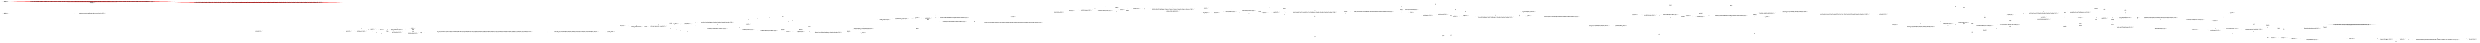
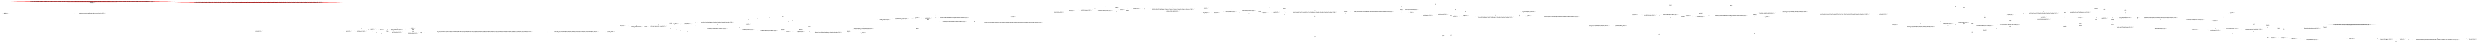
  digraph {
    rankdir=LR
    node [fillcolor=white shape=ellipse style=filled]
    edge [style=bold]
    n1 [label="jvmStats = frequently()? new JvmStats(randomNonNegativeLong(),randomNonNegativeLong(),new JvmStats.Mem(randomNonNegativeLong(),randomNonNegativeLong(),randomNonNegativeLong(),randomNonNegativeLong(),randomNonNegativeLong(),memoryPools),threads,garbageCollectors,randomBoolean()? Collections.emptyList(): bufferPoolList,classes): null@@@43@@@['0', '0', '1']"]
    n2 [label="ThreadPoolStats threadPoolStats = null@@@45@@@['0', '0', '1']"]
    n3 [fillcolor=lightgray label="return new NodeStats(node,randomNonNegativeLong(),null,osStats,processStats,jvmStats,threadPoolStats,fsInfo,transportStats,httpStats,allCircuitBreakerStats,scriptStats,discoveryStats,ingestStats,adaptiveSelectionStats)@@@133@@@['0', '0', '1']"]
    n4 [label="frequently()@@@46@@@['0', '0', '1']" shape=diamond]
    n5 [label="int numProcessors = randomIntBetween(0,10)@@@95@@@['0', '0', '1']"]
    n6 [label="j < numProcessors@@@105@@@['0', '0', '1']" shape=diamond]
    n7 [label="List<IngestStats.PipelineStat> ingestPipelineStats = new ArrayList<>(numPipelines)@@@96@@@['0', '0', '1']"]
    n8 [label="List<IngestStats.ProcessorStat> processorPerPipeline = new ArrayList<>(numProcessors)@@@103@@@['0', '0', '1']"]
    n9 [label="j++@@@106@@@['0', '0', '1']"]
    n10 [label="IngestStats.Stats processorStats = new IngestStats.Stats(randomNonNegativeLong(),randomNonNegativeLong(),randomNonNegativeLong(),randomNonNegativeLong())@@@107@@@['0', '0', '1']"]
    n11 [label="processorPerPipeline.add(new IngestStats.ProcessorStat(randomAlphaOfLengthBetween(3,10),processorStats))@@@108@@@['0', '0', '1']"]
    n12 [label="ingestProcessorStats.put(pipelineId,processorPerPipeline)@@@110@@@['0', '0', '1']"]
    n13 [label="Map<String,List<IngestStats.ProcessorStat>> ingestProcessorStats = new HashMap<>(numPipelines)@@@97@@@['0', '0', '1']"]
    n14 [label="ingestStats = new IngestStats(totalStats,ingestPipelineStats,ingestProcessorStats)@@@112@@@['0', '0', '1']"]
    n15 [label="int j = 0@@@104@@@['0', '0', '1']"]
    n16 [label="i++@@@100@@@['0', '0', '1']"]
    n17 [label="ResponseCollectorService.ComputedNodeStats stats = new ResponseCollectorService.ComputedNodeStats(nodeId,randomIntBetween(1,10),randomIntBetween(0,2000),randomDoubleBetween(1.0,10000000.0,true),randomDoubleBetween(1.0,10000000.0,true))@@@127@@@['0', '0', '1']"]
    n18 [label="nodeStats.put(nodeId,stats)@@@128@@@['0', '0', '1']"]
    n19 [label="i++@@@121@@@['0', '0', '1']"]
    n20 [label="ScriptStats scriptStats = frequently()? new ScriptStats(randomNonNegativeLong(),randomNonNegativeLong(),randomNonNegativeLong()): null@@@89@@@['0', '0', '1']"]
    n21 [label="DiscoveryStats discoveryStats = frequently()? new DiscoveryStats(randomBoolean()? new PendingClusterStateStats(randomInt(),randomInt(),randomInt()): null,randomBoolean()? new PublishClusterStateStats(randomNonNegativeLong(),randomNonNegativeLong(),randomNonNegativeLong()): null): null@@@90@@@['0', '0', '1']"]
    n22 [label="IngestStats ingestStats = null@@@91@@@['0', '0', '1']"]
    n23 [label="JvmStats.Threads threads = new JvmStats.Threads(randomIntBetween(1,1000),randomIntBetween(1,1000))@@@26@@@['0', '0', '1']"]
    n24 [label="int numGarbageCollectors = randomIntBetween(0,10)@@@27@@@['0', '0', '1']"]
    n25 [label="i < numGarbageCollectors@@@30@@@['0', '0', '1']" shape=diamond]
    n26 [label="JvmStats.GarbageCollector(( garbageCollectorsArray = new JvmStats.GarbageCollector((((@@@28@@@['0', '0', '1']"]
    n27 [label="frequently()@@@57@@@['0', '0', '1']" shape=diamond]
    n28 [label="int numDeviceStats = randomIntBetween(0,10)@@@58@@@['0', '0', '1']"]
    n29 [label="int i = 0@@@69@@@['0', '0', '1']"]
    n30 [label="TransportStats transportStats = frequently()? new TransportStats(randomNonNegativeLong(),randomNonNegativeLong(),randomNonNegativeLong(),randomNonNegativeLong(),randomNonNegativeLong()): null@@@76@@@['0', '0', '1']"]
    n31 [label="fsInfo = new FsInfo(randomNonNegativeLong(),ioStats,paths)@@@74@@@['0', '0', '1']"]
    n32 [label="FsInfo.Path(( paths = new FsInfo.Path((((@@@68@@@['0', '0', '1']"]
    n33 [label="FsInfo.IoStats ioStats = new FsInfo.IoStats(deviceStatsArray)@@@66@@@['0', '0', '1']"]
    n34 [label="i < numDeviceStats@@@61@@@['0', '0', '1']" shape=diamond]
    n35 [label="int numPaths = randomIntBetween(0,10)@@@67@@@['0', '0', '1']"]
    n36 [label="int i = 0@@@60@@@['0', '0', '1']"]
    n37 [label="FsInfo.DeviceStats(( deviceStatsArray = new FsInfo.DeviceStats((((@@@59@@@['0', '0', '1']"]
    n38 [label="i < numPaths@@@70@@@['0', '0', '1']" shape=diamond]
    n39 [label="HttpStats httpStats = frequently()? new HttpStats(randomNonNegativeLong(),randomNonNegativeLong()): null@@@77@@@['0', '0', '1']"]
    n40 [label="FsInfo.DeviceStats previousDeviceStats = randomBoolean()? null: new FsInfo.DeviceStats(randomInt(),randomInt(),randomAlphaOfLengthBetween(3,10),randomNonNegativeLong(),randomNonNegativeLong(),randomNonNegativeLong(),randomNonNegativeLong(),null)@@@63@@@['0', '0', '1']"]
    n41 [label="deviceStatsArray(i( = new FsInfo.DeviceStats(randomInt(),randomInt(),randomAlphaOfLengthBetween(3,10),randomNonNegativeLong(),randomNonNegativeLong(),randomNonNegativeLong(),randomNonNegativeLong(),previousDeviceStats)@@@64@@@['0', '0', '1']"]
    n42 [label="i++@@@62@@@['0', '0', '1']"]
    n43 [label="paths(i( = new FsInfo.Path(randomAlphaOfLengthBetween(3,10),randomBoolean()? randomAlphaOfLengthBetween(3,10): null,randomNonNegativeLong(),randomNonNegativeLong(),randomNonNegativeLong())@@@72@@@['0', '0', '1']"]
    n44 [label="i++@@@71@@@['0', '0', '1']"]
    n45 [label="frequently()@@@92@@@['0', '0', '1']" shape=diamond]
    n46 [label="IngestStats.Stats totalStats = new IngestStats.Stats(randomNonNegativeLong(),randomNonNegativeLong(),randomNonNegativeLong(),randomNonNegativeLong())@@@93@@@['0', '0', '1']"]
    n47 [label="int i = 0@@@98@@@['0', '0', '1']"]
    n48 [label="i < numPipelines@@@99@@@['0', '0', '1']" shape=diamond]
    n49 [label="int numPipelines = randomIntBetween(0,10)@@@94@@@['0', '0', '1']"]
    n50 [label="AdaptiveSelectionStats adaptiveSelectionStats = null@@@114@@@['0', '0', '1']"]
    n51 [label="String pipelineId = randomAlphaOfLengthBetween(3,10)@@@101@@@['0', '0', '1']"]
    n52 [label="ingestPipelineStats.add(new IngestStats.PipelineStat(pipelineId,new IngestStats.Stats(randomNonNegativeLong(),randomNonNegativeLong(),randomNonNegativeLong(),randomNonNegativeLong())))@@@102@@@['0', '0', '1']"]
    n53 [label="frequently()@@@115@@@['0', '0', '1']" shape=diamond]
    n54 [label="List<JvmStats.BufferPool> bufferPoolList = new ArrayList<>()@@@36@@@['0', '0', '1']"]
    n55 [label="int i = 0@@@37@@@['0', '0', '1']"]
    n56 [label="i < numBufferPools@@@38@@@['0', '0', '1']" shape=diamond]
    n57 [label="i++@@@39@@@['0', '0', '1']"]
    n58 [label="String nodeId = randomAlphaOfLengthBetween(3,10)@@@122@@@['0', '0', '1']"]
    n59 [label="nodeConnections.put(nodeId,randomLongBetween(0,100))@@@124@@@['0', '0', '1']"]
    n60 [label="frequently()@@@123@@@['0', '0', '1']" shape=diamond]
    n61 [label="frequently()@@@126@@@['0', '0', '1']" shape=diamond]
    n62 [label="JvmStats.Classes classes = new JvmStats.Classes(randomNonNegativeLong(),randomNonNegativeLong(),randomNonNegativeLong())@@@42@@@['0', '0', '1']"]
    n63 [label="bufferPoolList.add(new JvmStats.BufferPool(randomAlphaOfLengthBetween(3,10),randomNonNegativeLong(),randomNonNegativeLong(),randomNonNegativeLong()))@@@40@@@['0', '0', '1']"]
    n64 [label="long swapTotal = randomNonNegativeLong()@@@13@@@['0', '0', '1']"]
    n65 [label="osStats = new OsStats(System.currentTimeMillis(),new OsStats.Cpu(randomShort(),loadAverages),new OsStats.Mem(memTotal,randomLongBetween(0,memTotal)),new OsStats.Swap(swapTotal,randomLongBetween(0,swapTotal)),new OsStats.Cgroup(randomAlphaOfLength(8),randomNonNegativeLong(),randomAlphaOfLength(8),randomNonNegativeLong(),randomNonNegativeLong(),new OsStats.Cgroup.CpuStat(randomNonNegativeLong(),randomNonNegativeLong(),randomNonNegativeLong()),randomAlphaOfLength(8),Long.toString(randomNonNegativeLong()),Long.toString(randomNonNegativeLong())))@@@14@@@['0', '0', '1']"]
    n66 [label="ProcessStats processStats = frequently()? new ProcessStats(randomNonNegativeLong(),randomNonNegativeLong(),randomNonNegativeLong(),new ProcessStats.Cpu(randomShort(),randomNonNegativeLong()),new ProcessStats.Mem(randomNonNegativeLong())): null@@@16@@@['0', '0', '1']"]
    n67 [label="AllCircuitBreakerStats allCircuitBreakerStats = null@@@78@@@['0', '0', '1']"]
    n68 [label="i < 3@@@8@@@['0', '0', '1']" shape=diamond]
    n69 [label="loadAverages(i( = randomBoolean()? randomDouble(): -1@@@10@@@['0', '0', '1']"]
    n70 [label="long memTotal = randomNonNegativeLong()@@@12@@@['0', '0', '1']"]
    n71 [label="i++@@@9@@@['0', '0', '1']"]
    n72 [label="int i = 0@@@7@@@['0', '0', '1']"]
    n73 [label="JvmStats.GarbageCollectors garbageCollectors = new JvmStats.GarbageCollectors(garbageCollectorsArray)@@@34@@@['0', '0', '1']"]
    n74 [label="int numBufferPools = randomIntBetween(0,10)@@@35@@@['0', '0', '1']"]
    n75 [label="frequently()@@@79@@@['0', '0', '1']" shape=diamond]
    n76 [label="int numCircuitBreakerStats = randomIntBetween(0,10)@@@80@@@['0', '0', '1']"]
    n77 [label="CircuitBreakerStats(( circuitBreakerStatsArray = new CircuitBreakerStats((((@@@81@@@['0', '0', '1']"]
    n78 [label="i < numCircuitBreakerStats@@@83@@@['0', '0', '1']" shape=diamond]
    n79 [label="int i = 0@@@82@@@['0', '0', '1']"]
    n80 [label="allCircuitBreakerStats = new AllCircuitBreakerStats(circuitBreakerStatsArray)@@@87@@@['0', '0', '1']"]
    n81 [label="i++@@@51@@@['0', '0', '1']"]
    n82 [label="i < numThreadPoolStats@@@50@@@['0', '0', '1']" shape=diamond]
    n83 [label="threadPoolStats = new ThreadPoolStats(threadPoolStatsList)@@@54@@@['0', '0', '1']"]
    n84 [label="threadPoolStatsList.add(new ThreadPoolStats.Stats(randomAlphaOfLengthBetween(3,10),randomIntBetween(1,1000),randomIntBetween(1,1000),randomIntBetween(1,1000),randomNonNegativeLong(),randomIntBetween(1,1000),randomIntBetween(1,1000)))@@@52@@@['0', '0', '1']"]
    n85 [label="JvmStats jvmStats = null@@@17@@@['0', '0', '1']"]
    n86 [label="frequently()@@@18@@@['0', '0', '1']" shape=diamond]
-   n87 [fillcolor=lightgray label="createTestInstance['1', '0', '0']" shape=diamond]
    n88 [fillcolor=red label="return new ShardFollowNodeTaskStatus(randomAlphaOfLength(4),randomAlphaOfLength(4),randomAlphaOfLength(4),randomInt(),randomNonNegativeLong(),randomNonNegativeLong(),randomNonNegativeLong(),randomNonNegativeLong(),randomNonNegativeLong(),randomIntBetween(0,Integer.MAX_VALUE),randomIntBetween(0,Integer.MAX_VALUE),randomIntBetween(0,Integer.MAX_VALUE),randomNonNegativeLong(),randomNonNegativeLong(),randomNonNegativeLong(),randomNonNegativeLong(),randomNonNegativeLong(),randomNonNegativeLong(),randomNonNegativeLong(),randomNonNegativeLong(),randomNonNegativeLong(),randomNonNegativeLong(),randomNonNegativeLong(),randomReadExceptions(),randomLong(),randomBoolean()? new ElasticsearchException(\"fatal error\"): null)@@@3@@@['1', '0', '0']"]
    n89 [fillcolor=red label="return new ShardFollowNodeTaskStatus(randomAlphaOfLength(4),randomAlphaOfLength(4),randomAlphaOfLength(4),randomInt(),randomNonNegativeLong(),randomNonNegativeLong(),randomNonNegativeLong(),randomNonNegativeLong(),randomNonNegativeLong(),randomIntBetween(0,Integer.MAX_VALUE),randomIntBetween(0,Integer.MAX_VALUE),randomIntBetween(0,Integer.MAX_VALUE),randomNonNegativeLong(),randomNonNegativeLong(),randomNonNegativeLong(),randomNonNegativeLong(),randomNonNegativeLong(),randomNonNegativeLong(),randomNonNegativeLong(),randomNonNegativeLong(),randomNonNegativeLong(),randomNonNegativeLong(),randomNonNegativeLong(),randomNonNegativeLong(),randomReadExceptions(),randomLong(),randomBoolean()? new ElasticsearchException(\"fatal error\"): null)@@@3@@@['0', '1', '0']"]
    n90 [label="int numNodes = randomIntBetween(0,10)@@@116@@@['0', '0', '1']"]
    n91 [label="Map<String,Long> nodeConnections = new HashMap<>()@@@117@@@['0', '0', '1']"]
    n92 [label="i < numNodes@@@120@@@['0', '0', '1']" shape=diamond]
    n93 [label="Map<String,ResponseCollectorService.ComputedNodeStats> nodeStats = new HashMap<>()@@@118@@@['0', '0', '1']"]
    n94 [label="adaptiveSelectionStats = new AdaptiveSelectionStats(nodeConnections,nodeStats)@@@131@@@['0', '0', '1']"]
    n95 [fillcolor=lightgray label="createNodeStats['0', '0', '1']" shape=diamond]
    n96 [label="DiscoveryNode node = new DiscoveryNode(\"test_node\",buildNewFakeTransportAddress(),emptyMap(),emptySet(),VersionUtils.randomVersion(random()))@@@3@@@['0', '0', '1']"]
    n97 [label="OsStats osStats = null@@@4@@@['0', '0', '1']"]
    n98 [label="int numMemoryPools = randomIntBetween(0,10)@@@19@@@['0', '0', '1']"]
    n99 [label="List<JvmStats.MemoryPool> memoryPools = new ArrayList<>(numMemoryPools)@@@20@@@['0', '0', '1']"]
    n100 [label="i < numMemoryPools@@@22@@@['0', '0', '1']" shape=diamond]
    n101 [label="int i = 0@@@21@@@['0', '0', '1']"]
    n102 [label="i++@@@23@@@['0', '0', '1']"]
    n103 [label="memoryPools.add(new JvmStats.MemoryPool(randomAlphaOfLengthBetween(3,10),randomNonNegativeLong(),randomNonNegativeLong(),randomNonNegativeLong(),randomNonNegativeLong()))@@@24@@@['0', '0', '1']"]
    n104 [label="int i = 0@@@119@@@['0', '0', '1']"]
    n105 [label="frequently()@@@5@@@['0', '0', '1']" shape=diamond]
    n106 [label="double loadAverages = new double((((@@@6@@@['0', '0', '1']"]
    n107 [fillcolor=lightgray label="createTestInstance['0', '1', '0']" shape=diamond]
    n108 [label="i++@@@84@@@['0', '0', '1']"]
    n109 [label="circuitBreakerStatsArray(i( = new CircuitBreakerStats(randomAlphaOfLengthBetween(3,10),randomNonNegativeLong(),randomNonNegativeLong(),randomDouble(),randomNonNegativeLong())@@@85@@@['0', '0', '1']"]
    n110 [label="FsInfo fsInfo = null@@@56@@@['0', '0', '1']"]
    n111 [label="int i = 0@@@29@@@['0', '0', '1']"]
    n112 [label="i++@@@31@@@['0', '0', '1']"]
    n113 [label="garbageCollectorsArray(i( = new JvmStats.GarbageCollector(randomAlphaOfLengthBetween(3,10),randomNonNegativeLong(),randomNonNegativeLong())@@@32@@@['0', '0', '1']"]
    n114 [label="int i = 0@@@49@@@['0', '0', '1']"]
    n115 [label="List<ThreadPoolStats.Stats> threadPoolStatsList = new ArrayList<>()@@@48@@@['0', '0', '1']"]
    n116 [label="int numThreadPoolStats = randomIntBetween(0,10)@@@47@@@['0', '0', '1']"]
    n1 -> n2
    n1 -> n3 [label=jvmStats style=solid]
    n2 -> n3 [label=threadPoolStats style=solid]
    n2 -> n4
    n4 -> n82 [label=true style=dotted]
    n4 -> n83 [label=true style=dotted]
    n4 -> n110
    n4 -> n114 [label=true style=dotted]
    n4 -> n115 [label=true style=dotted]
    n4 -> n116
    n4 -> n116 [label=true style=dotted]
    n5 -> n6 [label=numProcessors style=solid]
    n5 -> n7
    n5 -> n8 [label=numProcessors style=solid]
    n6 -> n9 [label=true style=dotted]
    n6 -> n10 [label=true style=dotted]
    n6 -> n10
    n6 -> n11 [label=true style=dotted]
    n6 -> n12
    n7 -> n13
    n7 -> n14 [label=ingestPipelineStats style=solid]
    n8 -> n12 [label=processorPerPipeline style=solid]
    n8 -> n15
    n9 -> n6
    n9 -> n6 [label=j style=solid]
    n10 -> n11 [label=processorStats style=solid]
    n10 -> n11
    n11 -> n9
    n12 -> n16
    n13 -> n14 [label=ingestProcessorStats style=solid]
    n13 -> n47
    n14 -> n3 [label=ingestStats style=solid]
    n14 -> n50
    n15 -> n6
    n15 -> n6 [label=j style=solid]
    n15 -> n9 [label=j style=solid]
    n16 -> n48 [label=i style=solid]
    n16 -> n48
    n17 -> n18 [label=stats style=solid]
    n17 -> n18
    n18 -> n19
    n19 -> n92 [label=i style=solid]
    n19 -> n92
    n20 -> n3 [label=scriptStats style=solid]
    n20 -> n21
    n21 -> n3 [label=discoveryStats style=solid]
    n21 -> n22
    n22 -> n3 [label=ingestStats style=solid]
    n22 -> n45
    n23 -> n1 [label=threads style=solid]
    n23 -> n24
    n24 -> n25 [label=numGarbageCollectors style=solid]
    n24 -> n26
    n25 -> n73
    n25 -> n112 [label=true style=dotted]
    n25 -> n113
    n25 -> n113 [label=true style=dotted]
    n26 -> n73 [label=garbageCollectorsArray style=solid]
    n26 -> n111
    n27 -> n28 [label=true style=dotted]
    n27 -> n28
    n27 -> n29 [label=paths style=dotted]
    n27 -> n30
    n27 -> n31 [label=true style=dotted]
    n27 -> n32 [label=true style=dotted]
    n27 -> n33 [label=true style=dotted]
    n27 -> n34 [label=true style=dotted]
    n27 -> n35 [label=true style=dotted]
    n27 -> n36 [label=true style=dotted]
    n27 -> n37 [label=true style=dotted]
    n27 -> n38 [label=true style=dotted]
    n28 -> n34 [label=numDeviceStats style=solid]
    n28 -> n37
    n29 -> n38
    n29 -> n38 [label=i style=solid]
    n30 -> n3 [label=transportStats style=solid]
    n30 -> n39
    n31 -> n3 [label=fsInfo style=solid]
    n31 -> n30
    n32 -> n29
    n32 -> n31 [label=paths style=solid]
    n33 -> n31 [label=ioStats style=solid]
    n33 -> n35
    n34 -> n33
    n34 -> n40
    n34 -> n40 [label=true style=dotted]
    n34 -> n41 [label=true style=dotted]
    n34 -> n42 [label=threads style=dotted]
    n35 -> n32
    n35 -> n38 [label=numPaths style=solid]
    n36 -> n34
    n36 -> n34 [label=i style=solid]
    n37 -> n33 [label=deviceStatsArray style=solid]
    n37 -> n36
    n38 -> n31
    n38 -> n43 [label=true style=dotted]
    n38 -> n43
    n38 -> n44 [label=true style=dotted]
    n39 -> n3 [label=httpStats style=solid]
    n39 -> n67
    n40 -> n41 [label=previousDeviceStats style=solid]
    n40 -> n41
    n41 -> n33 [label=deviceStatsArray style=solid]
    n41 -> n42
    n41 -> n42 [label=i style=solid]
    n42 -> n34
    n42 -> n34 [label=i style=solid]
    n43 -> n31 [label=paths style=solid]
    n43 -> n44 [label=i style=solid]
    n43 -> n44
    n44 -> n38
    n44 -> n38 [label=i style=solid]
    n45 -> n5 [label=true style=dotted]
    n45 -> n7 [label=true style=dotted]
    n45 -> n13 [label=true style=dotted]
    n45 -> n14 [label=true style=dotted]
    n45 -> n46
    n45 -> n46 [label=true style=dotted]
    n45 -> n47 [label=true style=dotted]
    n45 -> n48 [label=true style=dotted]
    n45 -> n49 [label=true style=dotted]
    n45 -> n50
    n46 -> n14 [label=totalStats style=solid]
    n46 -> n49
    n47 -> n16 [label=i style=solid]
    n47 -> n48 [label=i style=solid]
    n47 -> n48
    n48 -> n6 [label=true style=dotted]
    n48 -> n8 [label=true style=dotted]
    n48 -> n12 [label=true style=dotted]
    n48 -> n14
    n48 -> n15 [label=true style=dotted]
    n48 -> n16 [label=true style=dotted]
    n48 -> n51 [label=true style=dotted]
    n48 -> n51
    n48 -> n52 [label=true style=dotted]
    n49 -> n5
    n49 -> n7 [label=numPipelines style=solid]
    n49 -> n13 [label=numPipelines style=solid]
    n49 -> n48 [label=numPipelines style=solid]
    n50 -> n3 [label=adaptiveSelectionStats style=solid]
    n50 -> n53
    n51 -> n12 [label=pipelineId style=solid]
    n51 -> n52 [label=pipelineId style=solid]
    n51 -> n52
    n52 -> n8
    n53 -> n3
    n53 -> n90
    n53 -> n90 [label=true style=dotted]
    n53 -> n91 [label=true style=dotted]
    n53 -> n92 [label=true style=dotted]
    n53 -> n93 [label=true style=dotted]
    n53 -> n94 [label=true style=dotted]
    n53 -> n104 [label=true style=dotted]
    n54 -> n1 [label=bufferPoolList style=solid]
    n54 -> n55
    n55 -> n56 [label=i style=solid]
    n55 -> n56
    n55 -> n57 [label=i style=solid]
    n56 -> n57 [label=true style=dotted]
    n56 -> n62
    n56 -> n63 [label=true style=dotted]
    n56 -> n63
    n57 -> n56
    n57 -> n56 [label=i style=solid]
    n58 -> n17 [label=nodeId style=solid]
    n58 -> n18 [label=nodeId style=solid]
    n58 -> n59 [label=nodeId style=solid]
    n58 -> n60
    n59 -> n61
    n60 -> n59
    n60 -> n59 [label=true style=dotted]
    n60 -> n61
    n61 -> n17 [label=true style=dotted]
    n61 -> n17
    n61 -> n18 [label=true style=dotted]
    n61 -> n19
    n62 -> n1 [label=classes style=solid]
    n62 -> n1
    n63 -> n57
    n64 -> n65
    n64 -> n65 [label=swapTotal style=solid]
    n65 -> n3 [label=osStats style=solid]
    n65 -> n66
    n66 -> n3 [label=processStats style=solid]
    n66 -> n85
    n67 -> n3 [label=allCircuitBreakerStats style=solid]
    n67 -> n75
    n68 -> n69 [label=true style=dotted]
    n68 -> n69
    n68 -> n70
    n68 -> n71 [label=true style=dotted]
    n69 -> n65 [label=loadAverages style=solid]
    n69 -> n71 [label=i style=solid]
    n69 -> n71
    n70 -> n64
    n70 -> n65 [label=memTotal style=solid]
    n71 -> n68 [label=i style=solid]
    n71 -> n68
    n72 -> n68
    n72 -> n68 [label=i style=solid]
    n73 -> n1 [label=garbageCollectors style=solid]
    n73 -> n74
    n74 -> n54
    n74 -> n56 [label=numBufferPools style=solid]
    n75 -> n20
    n75 -> n76 [label=true style=dotted]
    n75 -> n76
    n75 -> n77 [label=true style=dotted]
    n75 -> n78 [label=true style=dotted]
    n75 -> n79 [label=true style=dotted]
    n75 -> n80 [label=true style=dotted]
    n76 -> n77
    n76 -> n78 [label=numCircuitBreakerStats style=solid]
    n77 -> n79
    n77 -> n80 [label=circuitBreakerStatsArray style=solid]
    n78 -> n80
    n78 -> n108 [label=true style=dotted]
    n78 -> n109
    n78 -> n109 [label=true style=dotted]
    n79 -> n78
    n79 -> n78 [label=i style=solid]
    n80 -> n3 [label=allCircuitBreakerStats style=solid]
    n80 -> n20
    n81 -> n82 [label=i style=solid]
    n81 -> n82
    n82 -> n81 [label=true style=dotted]
    n82 -> n83
    n82 -> n84
    n82 -> n84 [label=true style=dotted]
    n83 -> n3 [label=threadPoolStats style=solid]
    n83 -> n110
    n84 -> n81
    n85 -> n3 [label=jvmStats style=solid]
    n85 -> n86
    n86 -> n1 [label=true style=dotted]
    n86 -> n2
    n86 -> n23 [label=true style=dotted]
    n86 -> n24 [label=true style=dotted]
    n86 -> n25 [label=true style=dotted]
    n86 -> n26 [label=true style=dotted]
    n86 -> n54 [label=true style=dotted]
    n86 -> n55 [label=true style=dotted]
    n86 -> n56 [label=threads style=dotted]
    n86 -> n62 [label=true style=dotted]
    n86 -> n73 [label=true style=dotted]
    n86 -> n74 [label=true style=dotted]
    n86 -> n98
    n86 -> n98 [label=true style=dotted]
    n86 -> n99 [label=true style=dotted]
    n86 -> n100 [label=true style=dotted]
    n86 -> n101 [label=true style=dotted]
    n86 -> n111 [label=true style=dotted]
-   n87 -> n88
    n88 -> n89 [label=0 style=dashed]
    n90 -> n91
    n90 -> n92 [label=numNodes style=solid]
    n91 -> n93
    n91 -> n94 [label=nodeConnections style=solid]
    n92 -> n19 [label=true style=dotted]
    n92 -> n58
    n92 -> n58 [label=true style=dotted]
    n92 -> n60 [label=true style=dotted]
    n92 -> n61 [label=true style=dotted]
    n92 -> n94
    n93 -> n94 [label=nodeStats style=solid]
    n93 -> n104
    n94 -> n3
    n94 -> n3 [label=adaptiveSelectionStats style=solid]
    n95 -> n96
    n96 -> n3 [label="node" style=solid]
    n96 -> n97
    n97 -> n3 [label=osStats style=solid]
    n97 -> n105
    n98 -> n99 [label=numMemoryPools style=solid]
    n98 -> n99
    n98 -> n100 [label=numMemoryPools style=solid]
    n99 -> n1 [label=memoryPools style=solid]
    n99 -> n101
    n100 -> n23
    n100 -> n102 [label=true style=dotted]
    n100 -> n103
    n100 -> n103 [label=true style=dotted]
    n101 -> n100 [label=i style=solid]
    n101 -> n100
    n101 -> n102 [label=i style=solid]
    n102 -> n100
    n102 -> n100 [label=i style=solid]
    n103 -> n102
    n104 -> n19 [label=i style=solid]
    n104 -> n92
    n104 -> n92 [label=i style=solid]
    n105 -> n64 [label=true style=dotted]
    n105 -> n65 [label=true style=dotted]
    n105 -> n66
    n105 -> n68 [label=true style=dotted]
    n105 -> n70 [label=true style=dotted]
    n105 -> n72 [label=true style=dotted]
    n105 -> n106 [label=true style=dotted]
    n105 -> n106
    n106 -> n65 [label=loadAverages style=solid]
    n106 -> n72
    n107 -> n89
    n108 -> n78
    n108 -> n78 [label=i style=solid]
    n109 -> n80 [label=circuitBreakerStatsArray style=solid]
    n109 -> n108 [label=i style=solid]
    n109 -> n108
    n110 -> n3 [label=fsInfo style=solid]
    n110 -> n27
    n111 -> n25 [label=i style=solid]
    n111 -> n25
    n112 -> n25 [label=i style=solid]
    n112 -> n25
    n113 -> n73 [label=garbageCollectorsArray style=solid]
    n113 -> n112
    n113 -> n112 [label=i style=solid]
    n114 -> n81 [label=i style=solid]
    n114 -> n82
    n114 -> n82 [label=i style=solid]
    n115 -> n83 [label=threadPoolStatsList style=solid]
    n115 -> n114
    n116 -> n82 [label=numThreadPoolStats style=solid]
    n116 -> n115
  }
